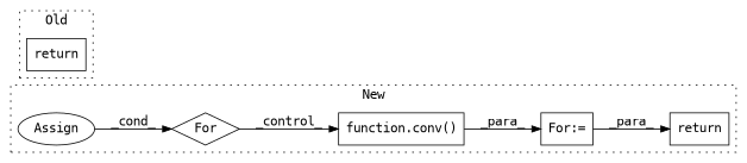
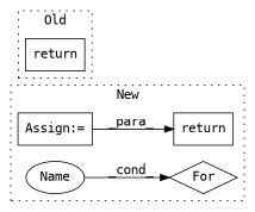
  digraph {
    fontname="DejaVu Sans Mono"
    rankdir=LR
    node [a=93 fontname="DejaVu Sans Mono" l=7 shape=box]
    edge [fontname="DejaVu Sans Mono"]
-   n1 [a=75 l="5,1" label="function.conv()" s="3523,3538"]
    n2 [label=return s=3937]
-   n3 [a=68 l=3 label="For:=" s=3873]
-   n4 [a=87 l=5 label=Assign s=3349 shape=ellipse]
+   n3 [a=68 l=3 label="Assign:=" s=3873]
+   n4 [a=87 l=5 label=Name s=3349 shape=ellipse]
    n5 [a=107 l="4,14" label=For s="3339,3369" shape=diamond]
    n6 [label=return s=1801]
    subgraph cluster_1 {
      label=New
      style=dotted
-     n1
      n2
      n3
      n4
      n5
    }
    subgraph cluster_2 {
      label=Old
      style=dotted
      n6
    }
-   n1 -> n3 [label=_para_]
    n3 -> n2 [label=_para_]
    n4 -> n5 [label=_cond_]
-   n5 -> n1 [label=_control_]
  }
